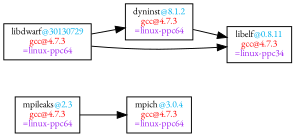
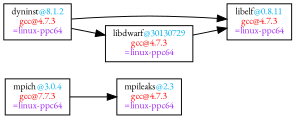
  digraph {
    fontname="EB Garamond"
    rankdir=LR
    node [fontname="EB Garamond" fontsize=10 shape=box]
    edge [fontname="EB Garamond"]
    n1 [label=<mpileaks<font color="deepskyblue2">@2.3</font><br/><font color="red">gcc@4.7.3</font><br/><font color="purple">=linux-ppc64</font><br/>>]
-   n2 [label=<mpich<font color="deepskyblue2">@3.0.4</font><br/><font color="red">gcc@4.7.3</font><br/><font color="purple">=linux-ppc64</font><br/>>]
+   n2 [label=<mpich<font color="deepskyblue2">@3.0.4</font><br/><font color="red">gcc@7.7.3</font><br/><font color="purple">=linux-ppc64</font><br/>>]
    n3 [label=<dyninst<font color="deepskyblue2">@8.1.2</font><br/><font color="red">gcc@4.7.3</font><br/><font color="purple">=linux-ppc64</font><br/>>]
-   n4 [label=<libelf<font color="deepskyblue2">@0.8.11</font><br/><font color="red">gcc@4.7.3</font><br/><font color="purple">=linux-ppc34</font><br/>>]
+   n4 [label=<libelf<font color="deepskyblue2">@0.8.11</font><br/><font color="red">gcc@4.7.3</font><br/><font color="purple">=linux-ppc64</font><br/>>]
    n5 [label=<libdwarf<font color="deepskyblue2">@30130729</font><br/><font color="red">gcc@4.7.3</font><br/><font color="purple">=linux-ppc64</font><br/>>]
-   n1 -> n2
+   n2 -> n1
    n3 -> n4
-   n5 -> n3
+   n3 -> n5
    n5 -> n4
  }
